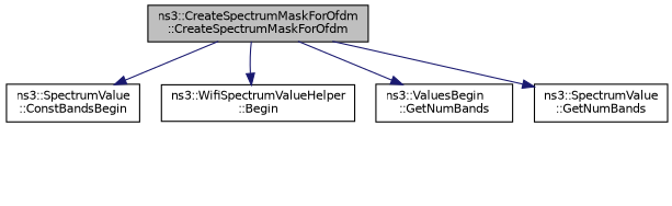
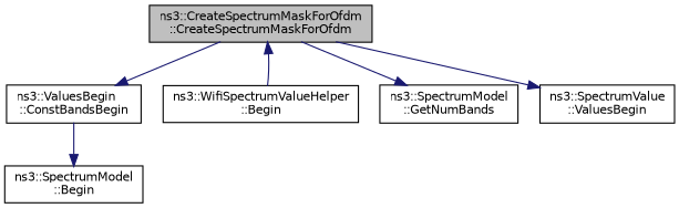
  digraph {
    rankdir=TB
    node [color=black fillcolor=white fontname=Helvetica fontsize=10 shape=record style=filled]
    edge [color=midnightblue fontname=Helvetica fontsize=10 labelfontname=Helvetica labelfontsize=10 style=solid]
    n1 [fillcolor=grey75 fontcolor=black height=0.2 label="ns3::CreateSpectrumMaskForOfdm\l::CreateSpectrumMaskForOfdm" width=0.4]
-   n2 [height=0.2 label="ns3::SpectrumValue\l::ConstBandsBegin" width=0.4]
+   n2 [height=0.2 label="ns3::ValuesBegin\l::ConstBandsBegin" width=0.4]
    n3 [height=0.2 label="ns3::WifiSpectrumValueHelper\l::Begin" width=0.4]
-   n4 [height=0.2 label="ns3::ValuesBegin\l::GetNumBands" width=0.4]
-   n5 [height=0.2 label="ns3::SpectrumValue\l::GetNumBands" width=0.4]
+   n4 [height=0.2 label="ns3::SpectrumModel\l::GetNumBands" width=0.4]
+   n5 [height=0.2 label="ns3::SpectrumValue\l::ValuesBegin" width=0.4]
+   n6 [height=0.2 label="ns3::SpectrumModel\l::Begin" width=0.4]
    n1 -> n2
-   n1 -> n3
+   n3 -> n1
    n1 -> n4
    n1 -> n5
+   n2 -> n6
  }
